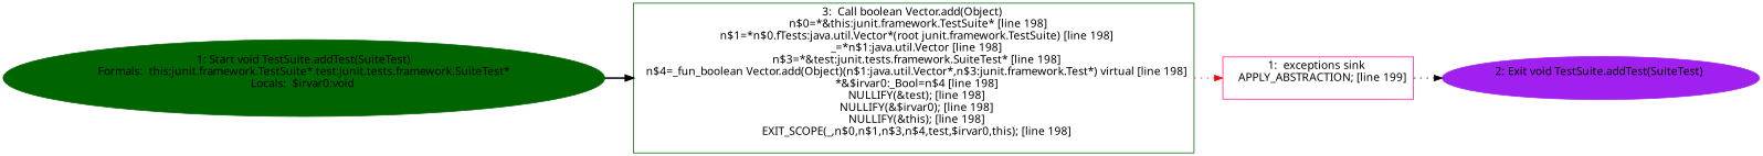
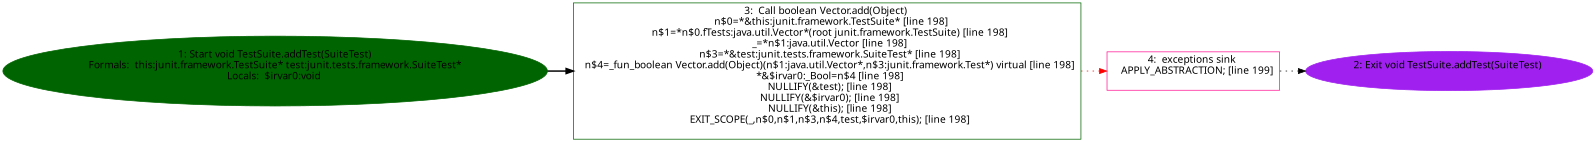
  digraph {
    fontname="Noto Sans"
    rankdir=LR
    node [color=darkgreen fontname="Noto Sans"]
    edge [fontname="Noto Sans" style=dotted]
    n1 [label="1: Start void TestSuite.addTest(SuiteTest)\nFormals:  this:junit.framework.TestSuite* test:junit.tests.framework.SuiteTest*\nLocals:  $irvar0:void \n  " style=filled]
    n2 [label="3:  Call boolean Vector.add(Object) \n   n$0=*&this:junit.framework.TestSuite* [line 198]\n  n$1=*n$0.fTests:java.util.Vector*(root junit.framework.TestSuite) [line 198]\n  _=*n$1:java.util.Vector [line 198]\n  n$3=*&test:junit.tests.framework.SuiteTest* [line 198]\n  n$4=_fun_boolean Vector.add(Object)(n$1:java.util.Vector*,n$3:junit.framework.Test*) virtual [line 198]\n  *&$irvar0:_Bool=n$4 [line 198]\n  NULLIFY(&test); [line 198]\n  NULLIFY(&$irvar0); [line 198]\n  NULLIFY(&this); [line 198]\n  EXIT_SCOPE(_,n$0,n$1,n$3,n$4,test,$irvar0,this); [line 198]\n " shape=box]
-   n3 [color=deeppink label="1:  exceptions sink \n   APPLY_ABSTRACTION; [line 199]\n " shape=box]
+   n3 [color=deeppink label="4:  exceptions sink \n   APPLY_ABSTRACTION; [line 199]\n " shape=box]
    n4 [color=purple label="2: Exit void TestSuite.addTest(SuiteTest) \n  " style=filled]
    n1 -> n2 [style=bold]
    n2 -> n3 [color=red]
    n3 -> n4
  }
